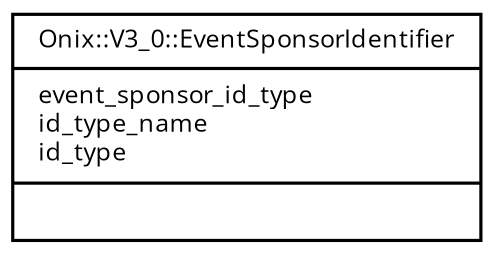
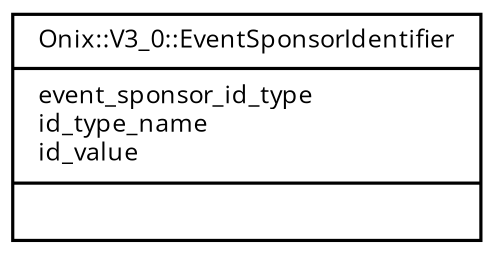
  digraph {
    fontname="Open Sans"
    fontsize=8
-   n1 [fontname="Open Sans" fontsize=8 label="{Onix::V3_0::EventSponsorIdentifier\l|event_sponsor_id_type\lid_type_name\lid_type\l|\l}" shape=record]
+   n1 [fontname="Open Sans" fontsize=8 label="{Onix::V3_0::EventSponsorIdentifier\l|event_sponsor_id_type\lid_type_name\lid_value\l|\l}" shape=record]
  }
